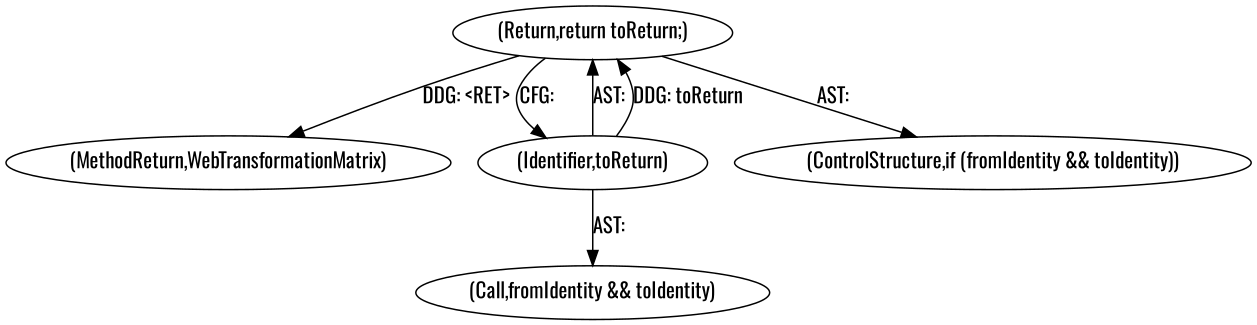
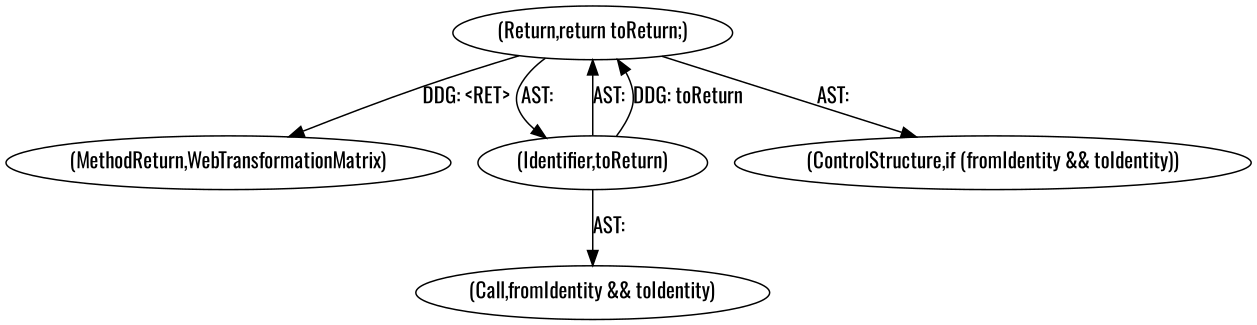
  digraph {
    fontname=Oswald
    node [fontname=Oswald]
    edge [fontname=Oswald]
    n1 [label="(Return,return toReturn;)"]
    n2 [label="(Identifier,toReturn)"]
    n3 [label="(MethodReturn,WebTransformationMatrix)"]
    n4 [label="(ControlStructure,if (fromIdentity && toIdentity))"]
    n5 [label="(Call,fromIdentity && toIdentity)"]
-   n1 -> n2 [label="CFG: "]
+   n1 -> n2 [label="AST: "]
    n1 -> n3 [label="DDG: <RET>"]
    n1 -> n4 [label="AST: "]
    n2 -> n1 [label="AST: "]
    n2 -> n1 [label="DDG: toReturn"]
    n2 -> n5 [label="AST: "]
  }
